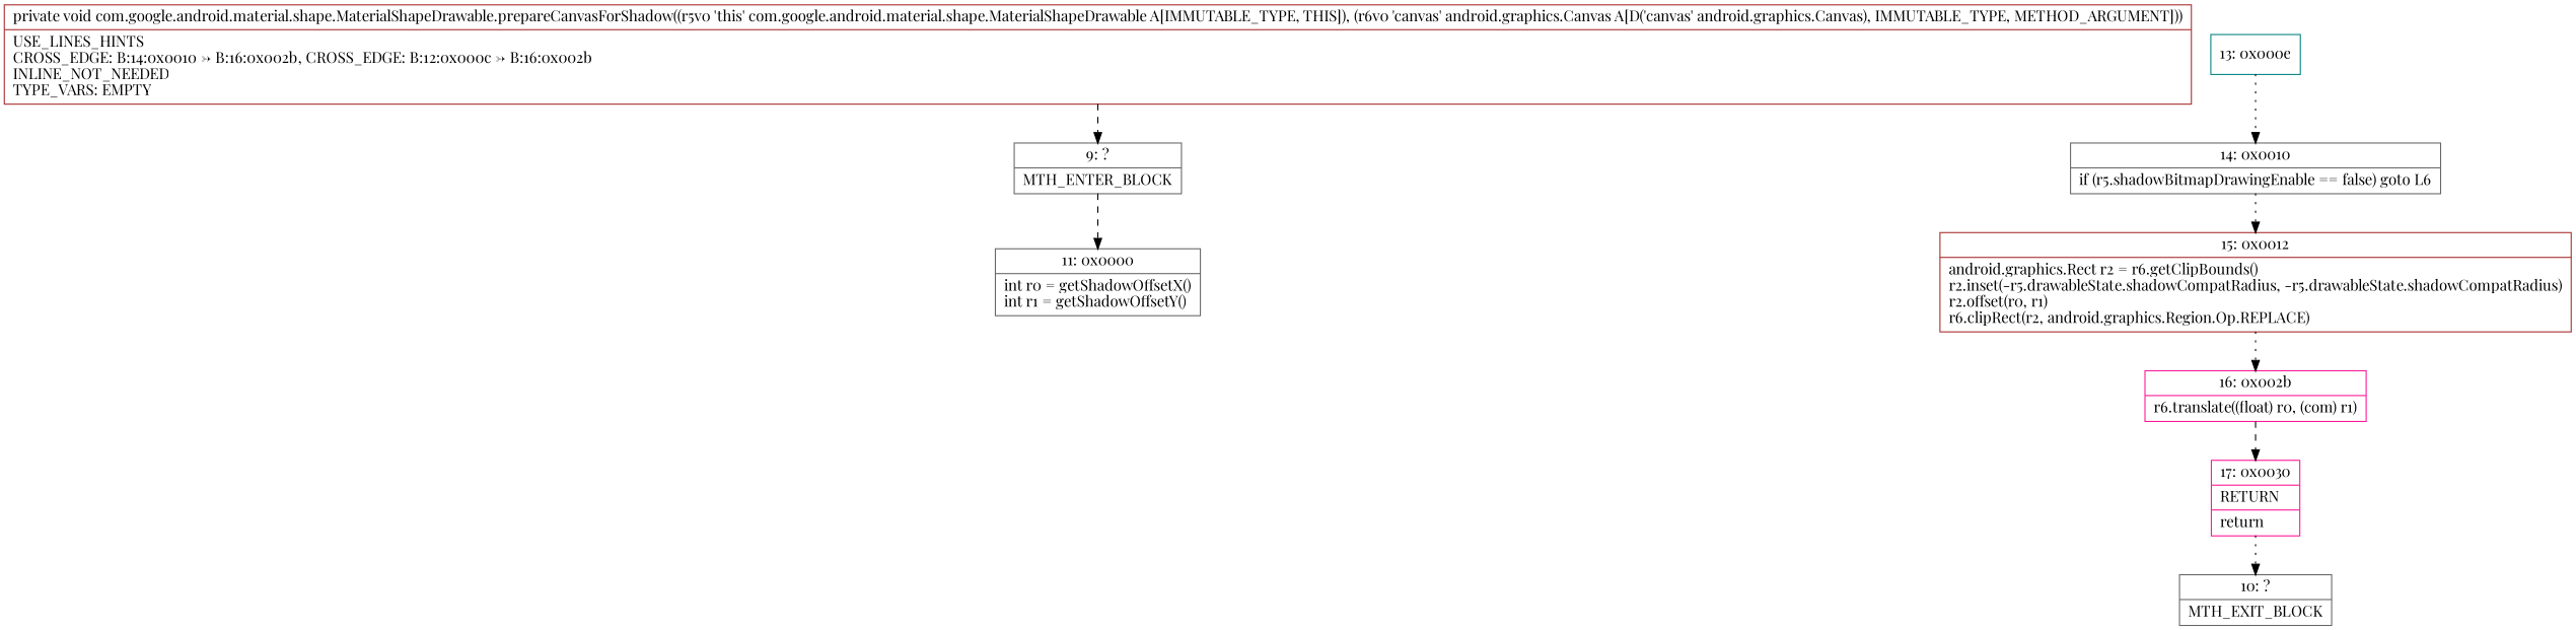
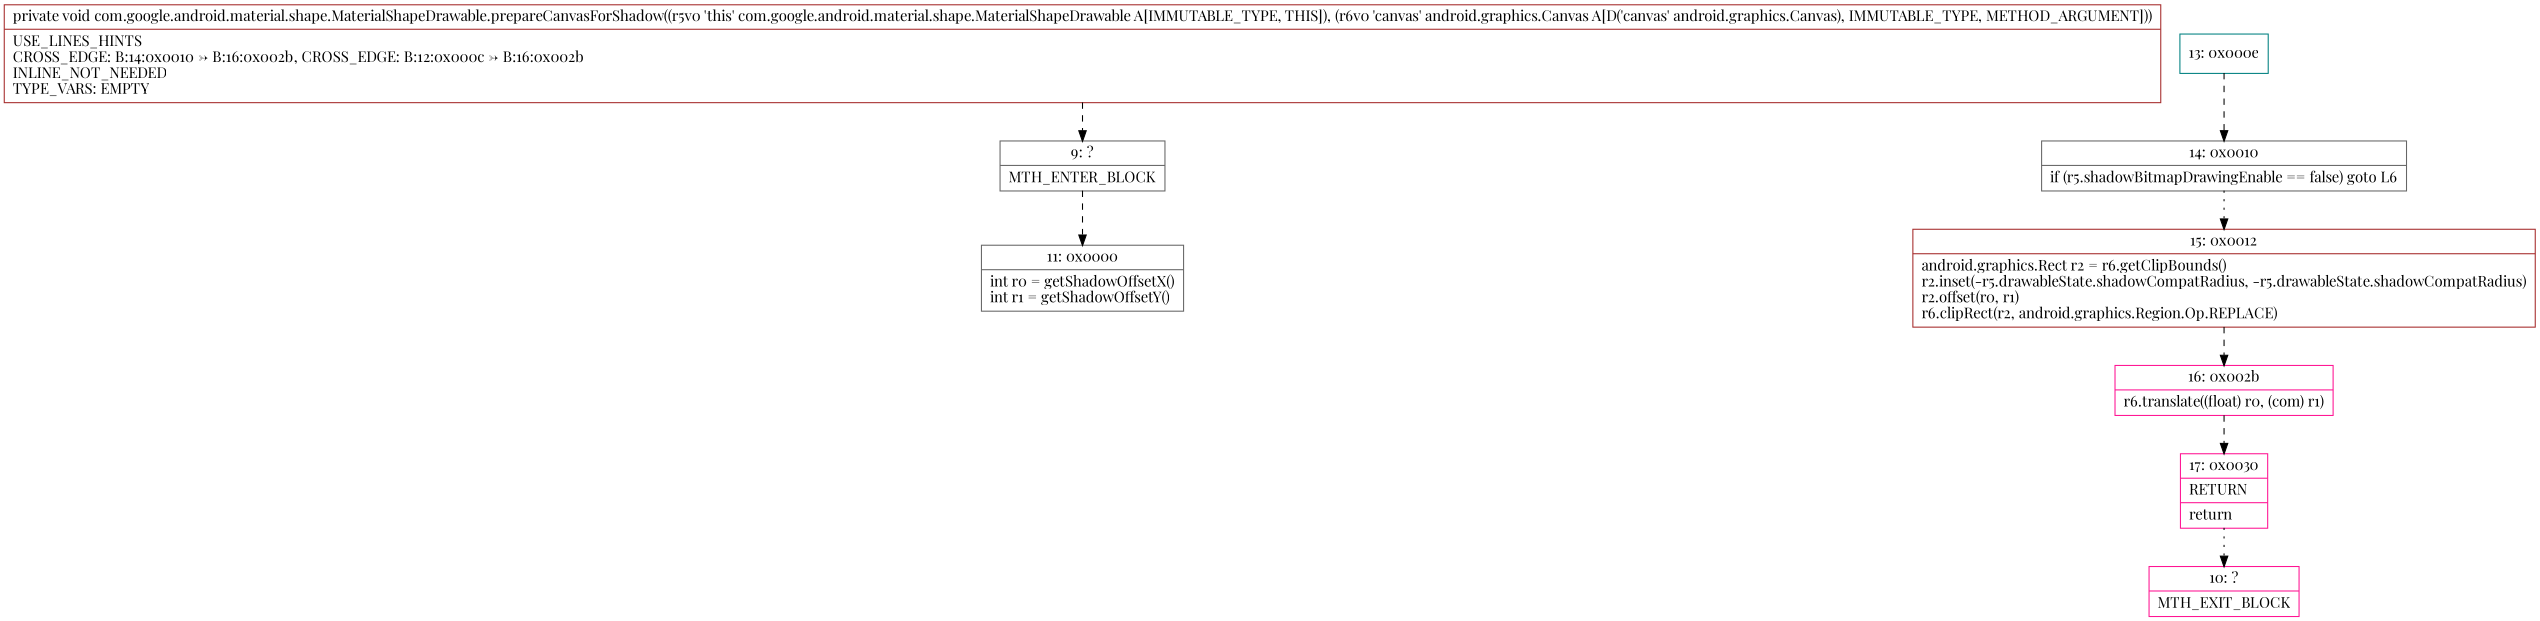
  digraph {
    fontname="Playfair Display"
    node [color=gray40 fontname="Playfair Display" shape=record]
    edge [fontname="Playfair Display" style=dashed]
    n1 [label="{9\:\ ?|MTH_ENTER_BLOCK\l}"]
    n2 [label="{11\:\ 0x0000|int r0 = getShadowOffsetX()\lint r1 = getShadowOffsetY()\l}"]
    n3 [color=teal label="{13\:\ 0x000e}"]
    n4 [label="{14\:\ 0x0010|if (r5.shadowBitmapDrawingEnable == false) goto L6\l}"]
    n5 [color=deeppink label="{16\:\ 0x002b|r6.translate((float) r0, (com) r1)\l}"]
    n6 [color=deeppink label="{17\:\ 0x0030|RETURN\l|return\l}"]
    n7 [color=brown label="{15\:\ 0x0012|android.graphics.Rect r2 = r6.getClipBounds()\lr2.inset(\-r5.drawableState.shadowCompatRadius, \-r5.drawableState.shadowCompatRadius)\lr2.offset(r0, r1)\lr6.clipRect(r2, android.graphics.Region.Op.REPLACE)\l}"]
-   n8 [label="{10\:\ ?|MTH_EXIT_BLOCK\l}"]
+   n8 [color=deeppink label="{10\:\ ?|MTH_EXIT_BLOCK\l}"]
    n9 [color=brown label="{private void com.google.android.material.shape.MaterialShapeDrawable.prepareCanvasForShadow((r5v0 'this' com.google.android.material.shape.MaterialShapeDrawable A[IMMUTABLE_TYPE, THIS]), (r6v0 'canvas' android.graphics.Canvas A[D('canvas' android.graphics.Canvas), IMMUTABLE_TYPE, METHOD_ARGUMENT]))  | USE_LINES_HINTS\lCROSS_EDGE: B:14:0x0010 \-\> B:16:0x002b, CROSS_EDGE: B:12:0x000c \-\> B:16:0x002b\lINLINE_NOT_NEEDED\lTYPE_VARS: EMPTY\l}"]
    n1 -> n2
-   n3 -> n4 [style=dotted]
+   n3 -> n4
    n4 -> n7 [style=dotted]
    n5 -> n6
    n6 -> n8 [style=dotted]
-   n7 -> n5 [style=dotted]
+   n7 -> n5
    n9 -> n1
  }
